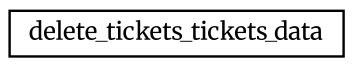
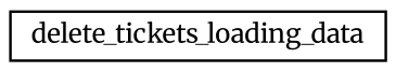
  digraph {
    rankdir=TB
    fontname=Merriweather
-   n1 [color=black fillcolor=white fontname=Merriweather fontsize=10 height=0.2 label=delete_tickets_tickets_data shape=record style=filled width=0.4]
+   n1 [color=black fillcolor=white fontname=Merriweather fontsize=10 height=0.2 label=delete_tickets_loading_data shape=record style=filled width=0.4]
  }
